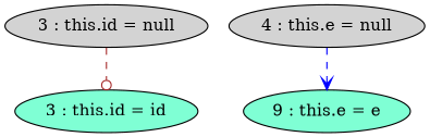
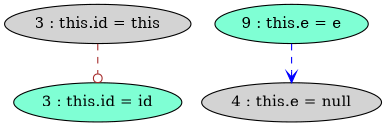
  digraph {
    node [fillcolor=aquamarine style=filled]
    edge [style=dashed]
    n1 [label="3 : this.id = id"]
-   "3 : this.id = null" [fillcolor=lightgrey]
+   "3 : this.id = null" [fillcolor=lightgrey label="3 : this.id = this"]
    "9 : this.e = e"
    "4 : this.e = null" [fillcolor=lightgrey]
    "3 : this.id = null" -> n1 [arrowhead=odot color=brown]
-   "4 : this.e = null" -> "9 : this.e = e" [arrowhead=vee color=blue]
+   "9 : this.e = e" -> "4 : this.e = null" [arrowhead=vee color=blue]
  }
